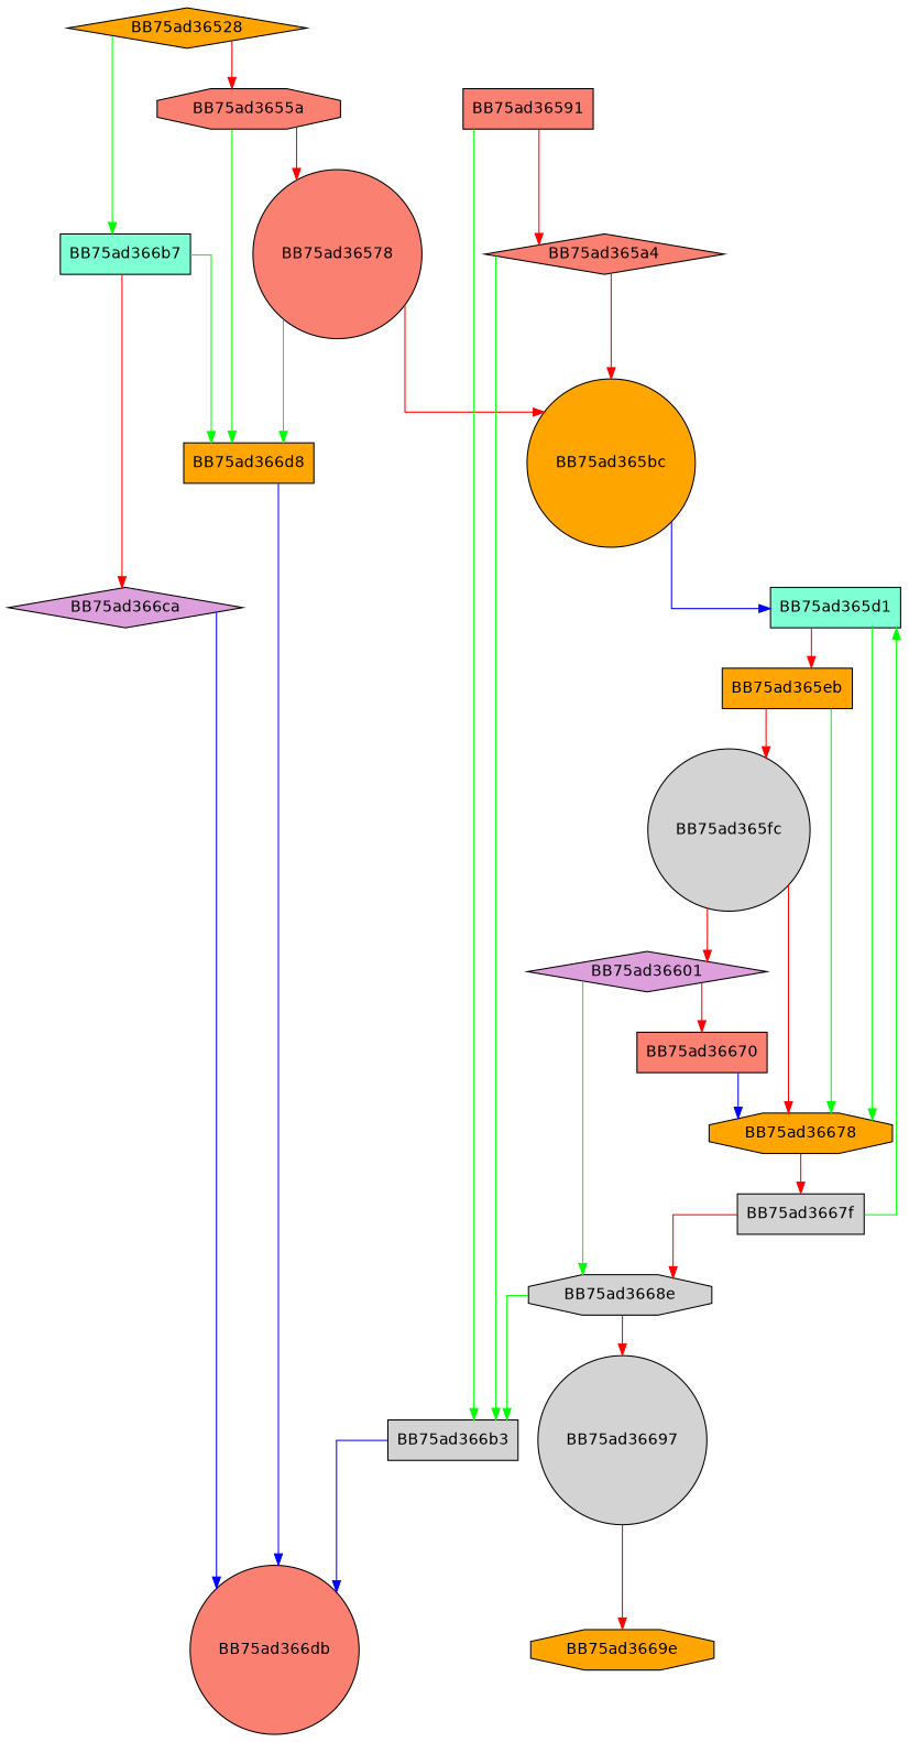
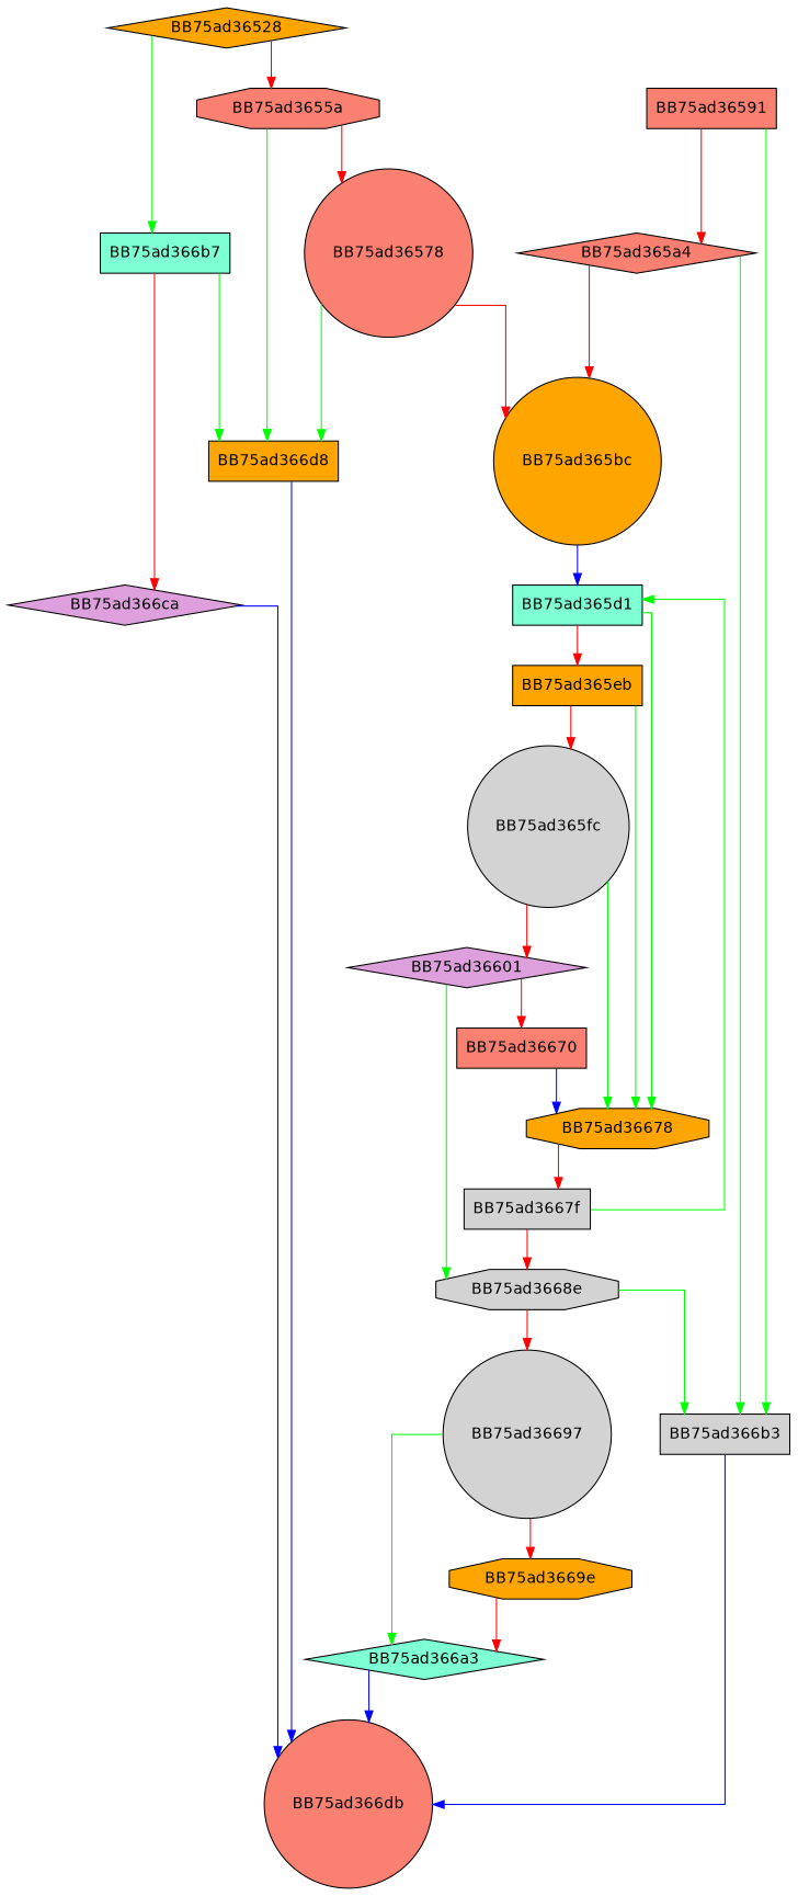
  digraph {
    fontname="DejaVu Sans"
    splines=ortho
    node [fillcolor=orange fontname="DejaVu Sans" shape=box style=filled]
    edge [color=red fontname="DejaVu Sans"]
    BB75ad36528 [shape=diamond]
    BB75ad366b7 [fillcolor=aquamarine]
    BB75ad3655a [fillcolor=salmon shape=octagon]
    BB75ad366d8
    BB75ad366ca [fillcolor=plum shape=diamond]
    BB75ad36578 [fillcolor=salmon shape=circle]
    BB75ad366db [fillcolor=salmon shape=circle]
    BB75ad365bc [shape=circle]
    BB75ad36591 [fillcolor=salmon]
    BB75ad366b3 [fillcolor=lightgrey]
    BB75ad365a4 [fillcolor=salmon shape=diamond]
    BB75ad365d1 [fillcolor=aquamarine]
    BB75ad365eb
    BB75ad36678 [shape=octagon]
    BB75ad3667f [fillcolor=lightgrey]
    BB75ad3668e [fillcolor=lightgrey shape=octagon]
    BB75ad365fc [fillcolor=lightgrey shape=circle]
    BB75ad36697 [fillcolor=lightgrey shape=circle]
    BB75ad36601 [fillcolor=plum shape=diamond]
    BB75ad36670 [fillcolor=salmon]
+   BB75ad366a3 [fillcolor=aquamarine shape=diamond]
    BB75ad3669e [shape=octagon]
    BB75ad36528 -> BB75ad366b7 [color=green]
    BB75ad36528 -> BB75ad3655a
    BB75ad366b7 -> BB75ad366d8 [color=green]
    BB75ad366b7 -> BB75ad366ca
    BB75ad3655a -> BB75ad366d8 [color=green]
    BB75ad3655a -> BB75ad36578
    BB75ad366d8 -> BB75ad366db [color=blue]
    BB75ad366ca -> BB75ad366db [color=blue]
    BB75ad36578 -> BB75ad366d8 [color=green]
    BB75ad36578 -> BB75ad365bc
    BB75ad365bc -> BB75ad365d1 [color=blue]
    BB75ad36591 -> BB75ad366b3 [color=green]
    BB75ad36591 -> BB75ad365a4
    BB75ad366b3 -> BB75ad366db [color=blue]
    BB75ad365a4 -> BB75ad365bc
    BB75ad365a4 -> BB75ad366b3 [color=green]
    BB75ad365d1 -> BB75ad365eb
    BB75ad365d1 -> BB75ad36678 [color=green]
    BB75ad365eb -> BB75ad36678 [color=green]
    BB75ad365eb -> BB75ad365fc
    BB75ad36678 -> BB75ad3667f
    BB75ad3667f -> BB75ad365d1 [color=green]
    BB75ad3667f -> BB75ad3668e
    BB75ad3668e -> BB75ad366b3 [color=green]
    BB75ad3668e -> BB75ad36697
-   BB75ad365fc -> BB75ad36678
+   BB75ad365fc -> BB75ad36678 [color=green]
    BB75ad365fc -> BB75ad36601
+   BB75ad36697 -> BB75ad366a3 [color=green]
    BB75ad36697 -> BB75ad3669e
    BB75ad36601 -> BB75ad3668e [color=green]
    BB75ad36601 -> BB75ad36670
    BB75ad36670 -> BB75ad36678 [color=blue]
+   BB75ad366a3 -> BB75ad366db [color=blue]
+   BB75ad3669e -> BB75ad366a3
  }
